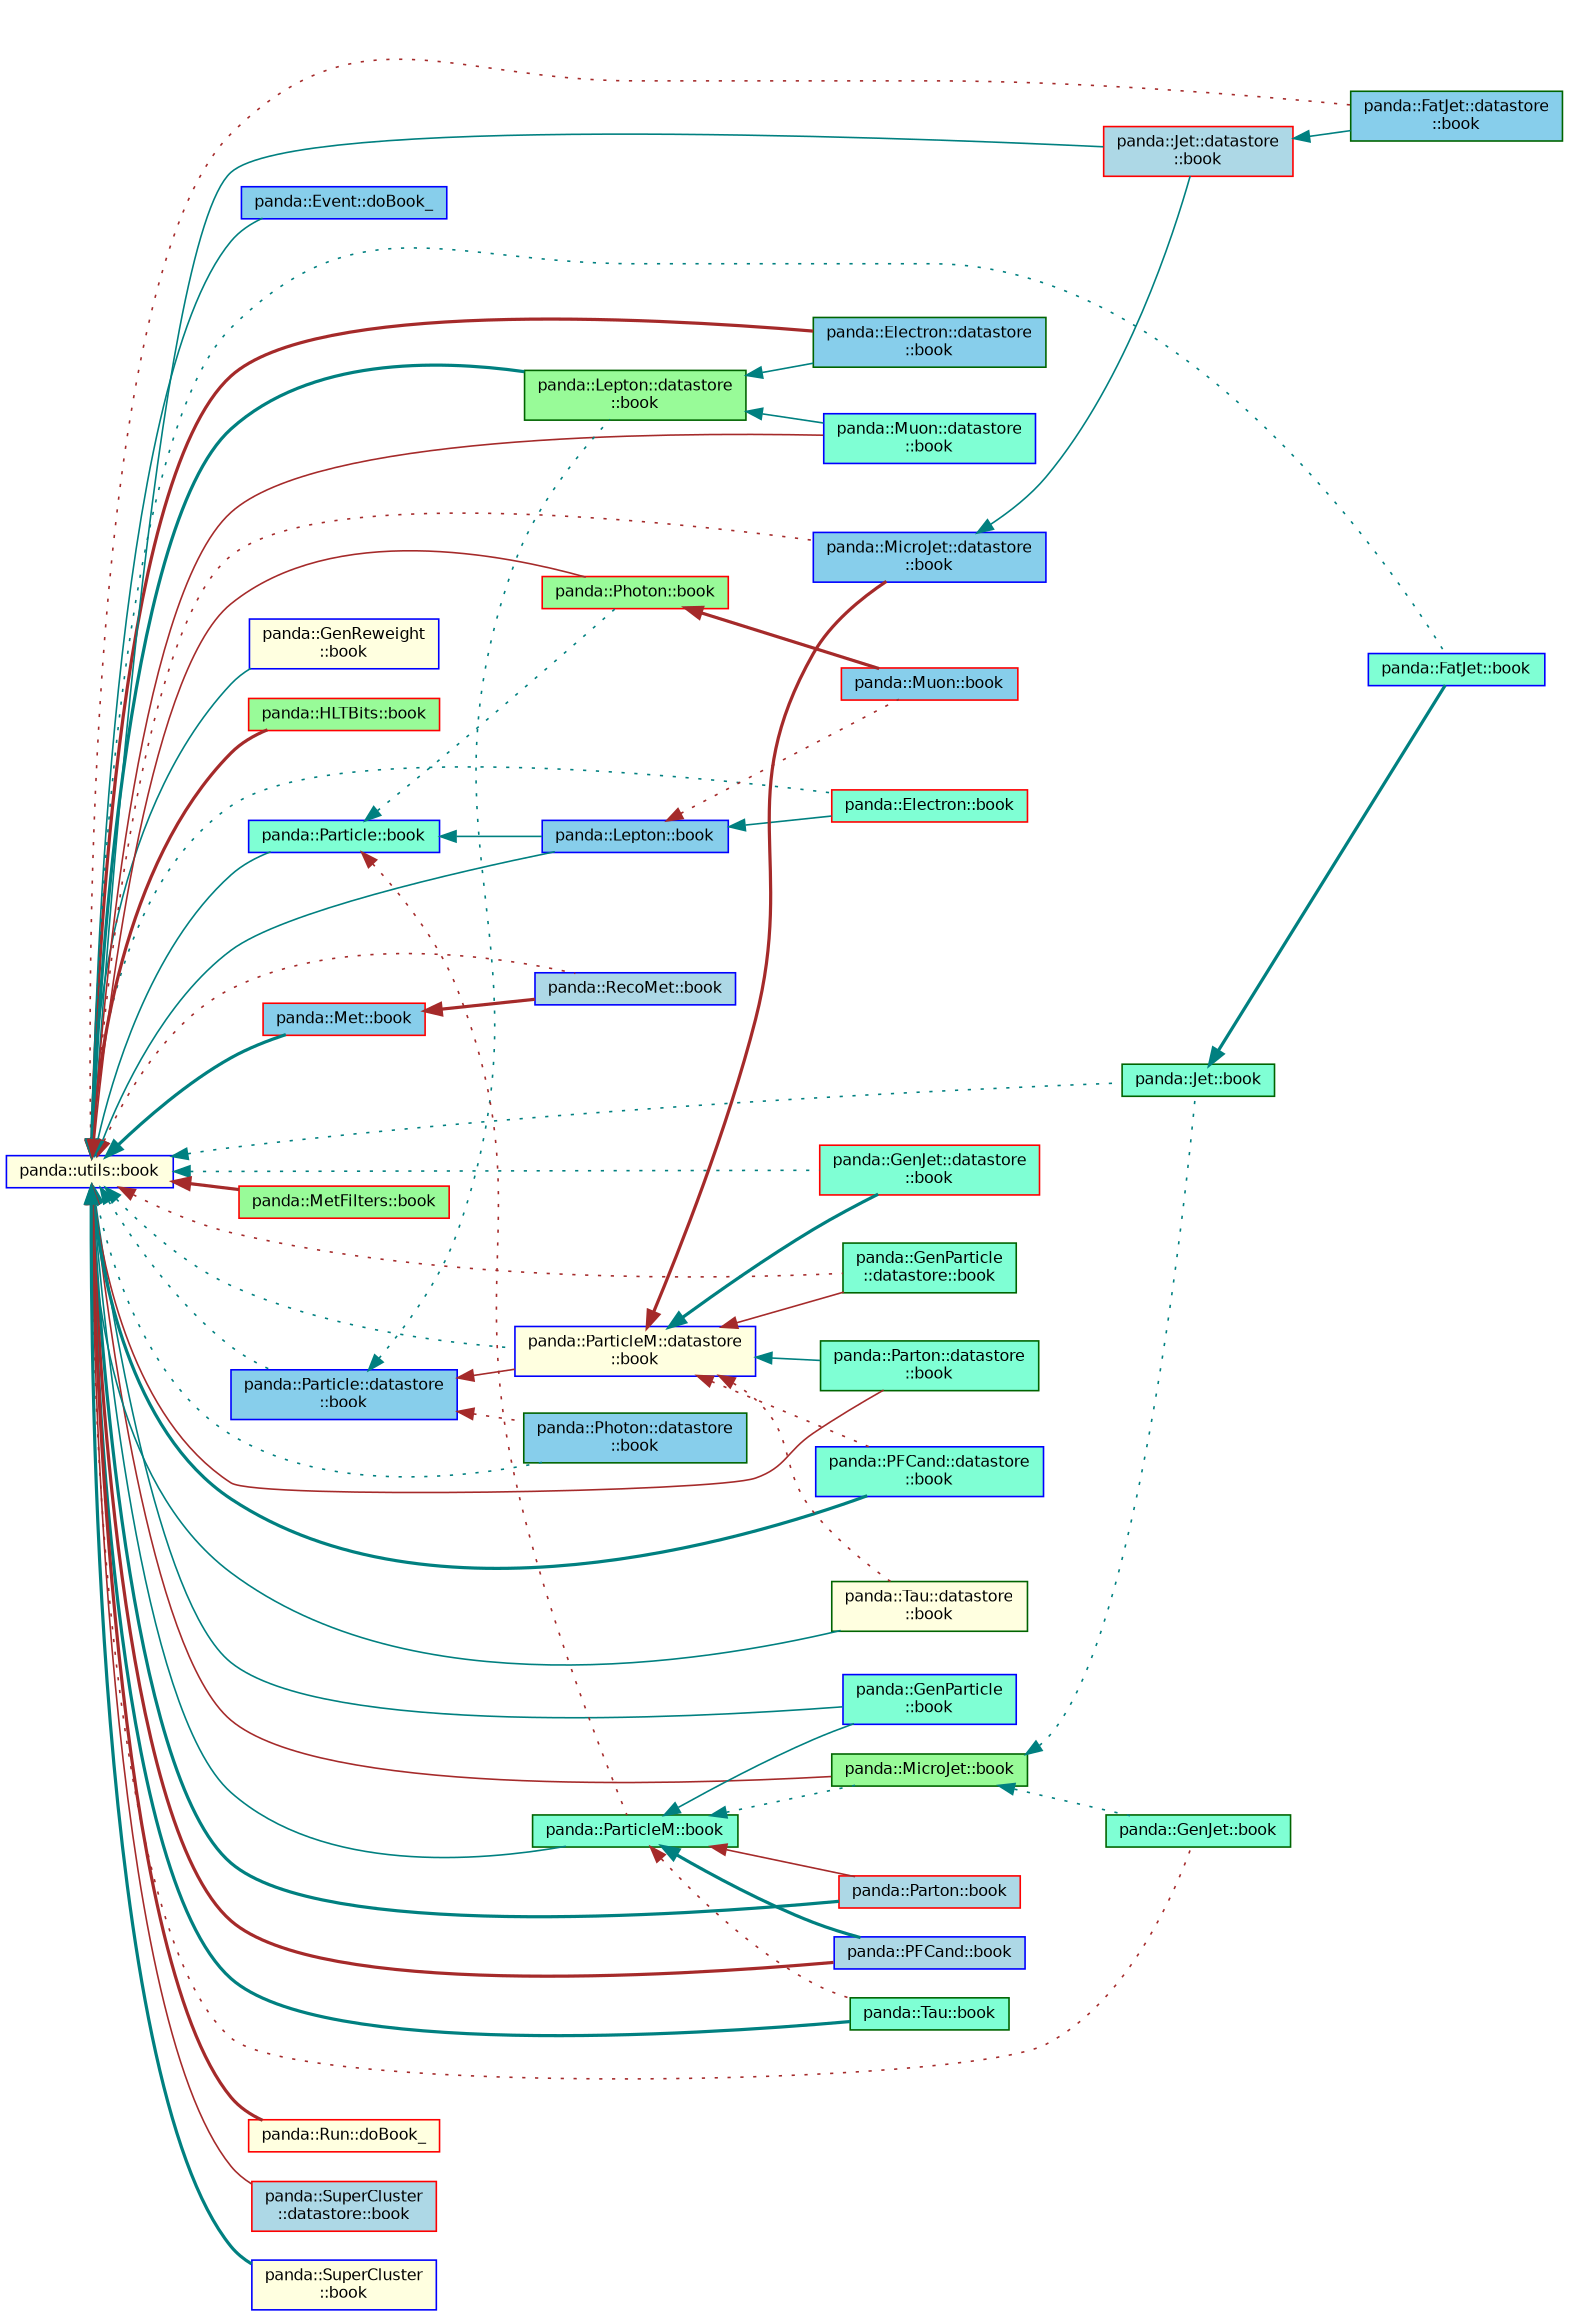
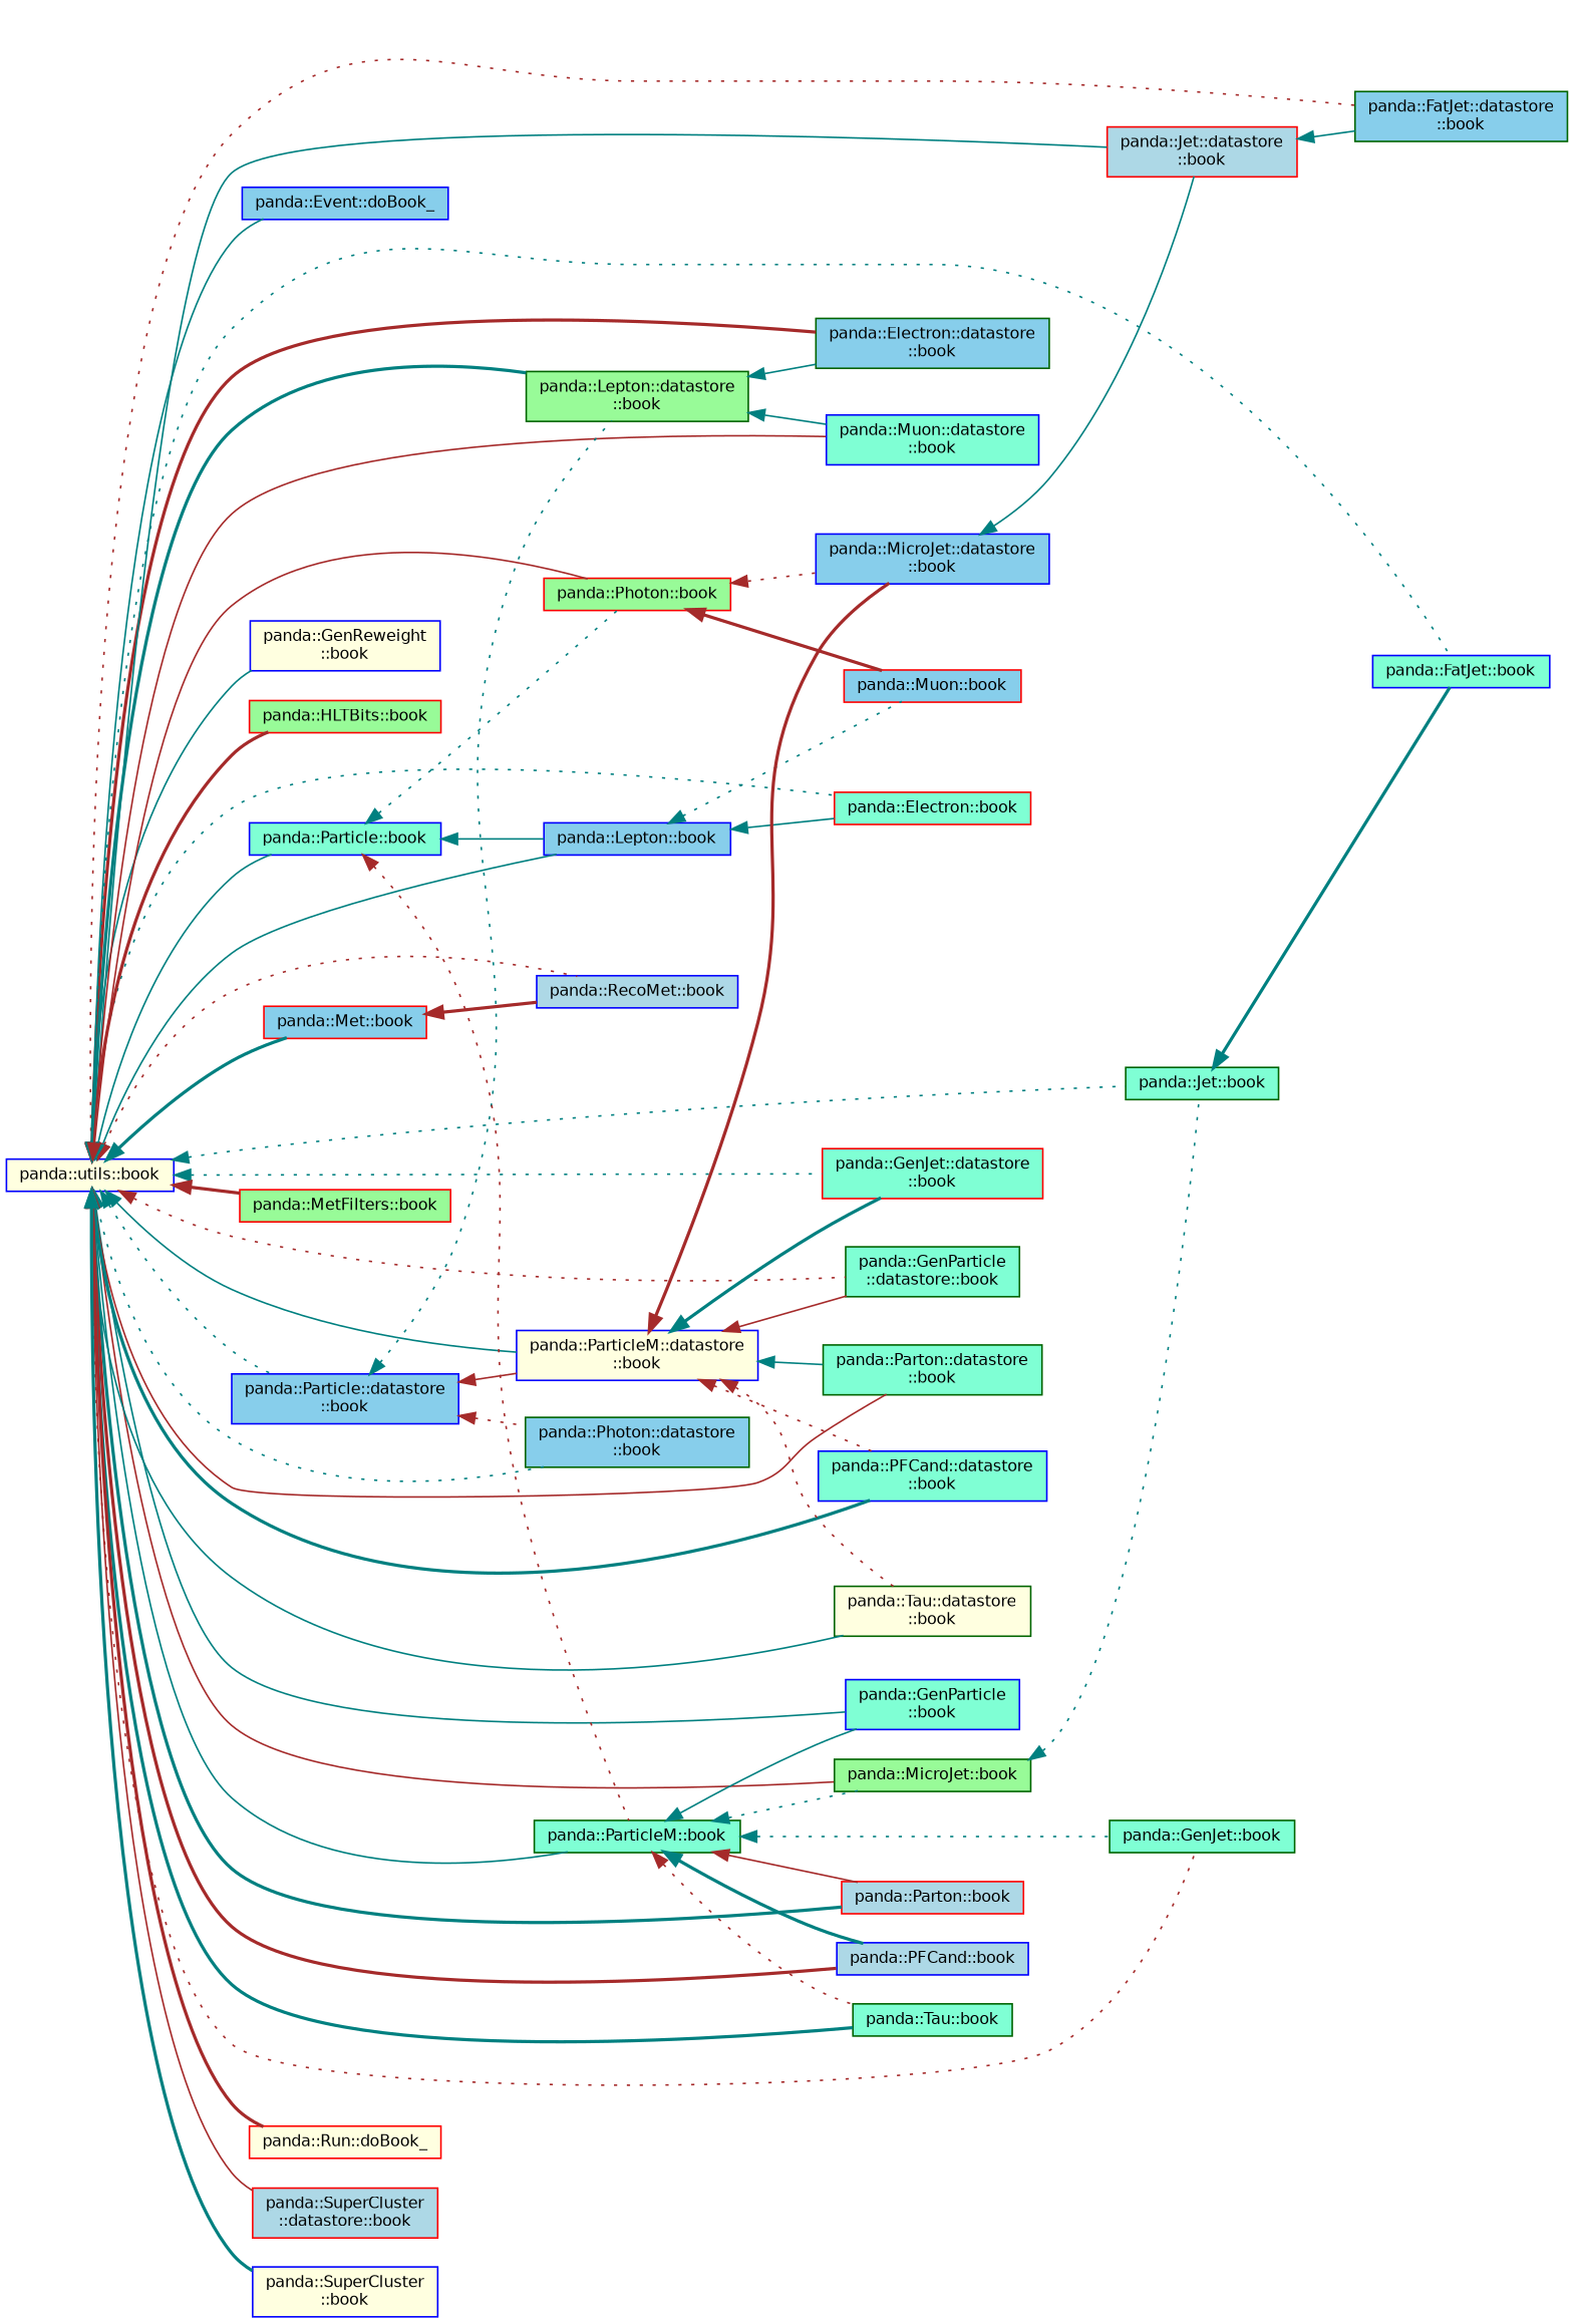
  digraph {
    rankdir=LR
    node [color=blue fillcolor=aquamarine fontname=Helvetica fontsize=10 shape=record style=filled]
    edge [color=teal dir=back fontname=Helvetica fontsize=10 labelfontname=Helvetica labelfontsize=10 style=solid]
    n1 [fillcolor=lightyellow fontcolor=black height=0.2 label="panda::utils::book" width=0.4]
    n2 [color=darkgreen fillcolor=skyblue height=0.2 label="panda::Electron::datastore\l::book" width=0.4]
    n3 [color=red height=0.2 label="panda::Electron::book" width=0.4]
    n4 [fillcolor=skyblue height=0.2 label="panda::Event::doBook_" width=0.4]
    n5 [color=darkgreen fillcolor=skyblue height=0.2 label="panda::FatJet::datastore\l::book" width=0.4]
    n6 [height=0.2 label="panda::FatJet::book" width=0.4]
    n7 [color=red height=0.2 label="panda::GenJet::datastore\l::book" width=0.4]
    n8 [color=darkgreen height=0.2 label="panda::GenJet::book" width=0.4]
    n9 [color=darkgreen height=0.2 label="panda::GenParticle\l::datastore::book" width=0.4]
    n10 [height=0.2 label="panda::GenParticle\l::book" width=0.4]
    n11 [fillcolor=lightyellow height=0.2 label="panda::GenReweight\l::book" width=0.4]
    n12 [color=red fillcolor=palegreen height=0.2 label="panda::HLTBits::book" width=0.4]
    n13 [color=red fillcolor=lightblue height=0.2 label="panda::Jet::datastore\l::book" width=0.4]
    n14 [color=darkgreen height=0.2 label="panda::Jet::book" width=0.4]
    n15 [color=darkgreen fillcolor=palegreen height=0.2 label="panda::Lepton::datastore\l::book" width=0.4]
    n16 [height=0.2 label="panda::Muon::datastore\l::book" width=0.4]
    n17 [fillcolor=skyblue height=0.2 label="panda::Lepton::book" width=0.4]
    n18 [color=red fillcolor=skyblue height=0.2 label="panda::Met::book" width=0.4]
    n19 [fillcolor=lightblue height=0.2 label="panda::RecoMet::book" width=0.4]
    n20 [color=red fillcolor=palegreen height=0.2 label="panda::MetFilters::book" width=0.4]
    n21 [fillcolor=skyblue height=0.2 label="panda::MicroJet::datastore\l::book" width=0.4]
    n22 [color=darkgreen fillcolor=palegreen height=0.2 label="panda::MicroJet::book" width=0.4]
    n23 [fillcolor=skyblue height=0.2 label="panda::Particle::datastore\l::book" width=0.4]
    n24 [fillcolor=lightyellow height=0.2 label="panda::ParticleM::datastore\l::book" width=0.4]
    n25 [color=darkgreen height=0.2 label="panda::Parton::datastore\l::book" width=0.4]
    n26 [height=0.2 label="panda::PFCand::datastore\l::book" width=0.4]
    n27 [color=darkgreen fillcolor=lightyellow height=0.2 label="panda::Tau::datastore\l::book" width=0.4]
    n28 [color=darkgreen fillcolor=skyblue height=0.2 label="panda::Photon::datastore\l::book" width=0.4]
    n29 [height=0.2 label="panda::Particle::book" width=0.4]
    n30 [color=darkgreen height=0.2 label="panda::ParticleM::book" width=0.4]
    n31 [color=red fillcolor=lightblue height=0.2 label="panda::Parton::book" width=0.4]
    n32 [fillcolor=lightblue height=0.2 label="panda::PFCand::book" width=0.4]
    n33 [color=darkgreen height=0.2 label="panda::Tau::book" width=0.4]
    n34 [color=red fillcolor=palegreen height=0.2 label="panda::Photon::book" width=0.4]
    n35 [color=red fillcolor=lightyellow height=0.2 label="panda::Run::doBook_" width=0.4]
    n36 [color=red fillcolor=lightblue height=0.2 label="panda::SuperCluster\l::datastore::book" width=0.4]
    n37 [fillcolor=lightyellow height=0.2 label="panda::SuperCluster\l::book" width=0.4]
    n38 [color=red fillcolor=skyblue height=0.2 label="panda::Muon::book" width=0.4]
    n1 -> n2 [color=brown style=bold]
    n1 -> n3 [style=dotted]
    n1 -> n4
    n1 -> n5 [color=brown style=dotted]
    n1 -> n6 [style=dotted]
    n1 -> n7 [style=dotted]
    n1 -> n8 [color=brown style=dotted]
    n1 -> n9 [color=brown style=dotted]
    n1 -> n10
    n1 -> n11
    n1 -> n12 [color=brown style=bold]
    n1 -> n13
    n1 -> n14 [style=dotted]
    n1 -> n15 [style=bold]
    n1 -> n16 [color=brown]
    n1 -> n17
    n1 -> n18 [style=bold]
    n1 -> n19 [color=brown style=dotted]
    n1 -> n20 [color=brown style=bold]
-   n1 -> n21 [color=brown style=dotted]
+   n34 -> n21 [color=brown style=dotted]
    n1 -> n22 [color=brown]
    n1 -> n23 [style=dotted]
-   n1 -> n24 [style=dotted]
+   n1 -> n24
    n1 -> n25 [color=brown]
    n1 -> n26 [style=bold]
    n1 -> n27
    n1 -> n28 [style=dotted]
    n1 -> n29
    n1 -> n30
    n1 -> n31 [style=bold]
    n1 -> n32 [color=brown style=bold]
    n1 -> n33 [style=bold]
    n1 -> n34 [color=brown]
    n1 -> n35 [color=brown style=bold]
    n1 -> n36 [color=brown]
    n1 -> n37 [style=bold]
    n13 -> n5
    n14 -> n6 [style=bold]
    n15 -> n2
    n15 -> n16
    n17 -> n3
-   n17 -> n38 [color=brown style=dotted]
+   n17 -> n38 [style=dotted]
    n18 -> n19 [color=brown style=bold]
    n21 -> n13
    n22 -> n14 [style=dotted]
    n23 -> n15 [style=dotted]
    n23 -> n24 [color=brown]
    n23 -> n28 [color=brown style=dotted]
    n24 -> n7 [style=bold]
    n24 -> n9 [color=brown]
    n24 -> n21 [color=brown style=bold]
    n24 -> n25
    n24 -> n26 [color=brown style=dotted]
    n24 -> n27 [color=brown style=dotted]
    n29 -> n17
    n29 -> n30 [color=brown style=dotted]
    n29 -> n34 [style=dotted]
-   n22 -> n8 [style=dotted]
+   n30 -> n8 [style=dotted]
    n30 -> n10
    n30 -> n22 [style=dotted]
    n30 -> n31 [color=brown]
    n30 -> n32 [style=bold]
    n30 -> n33 [color=brown style=dotted]
    n34 -> n38 [color=brown style=bold]
  }
